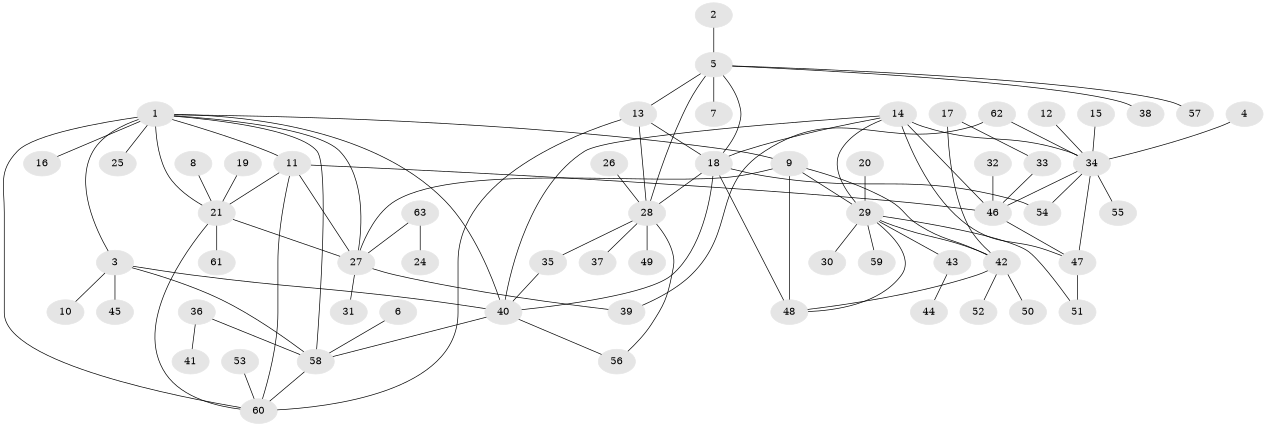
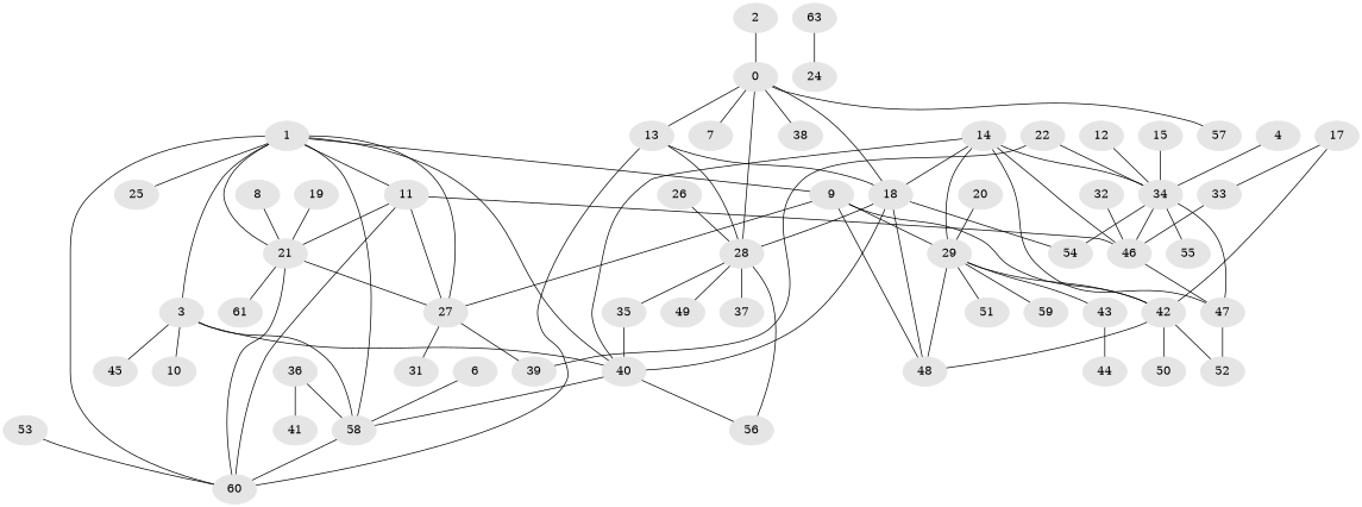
  graph {
    node [color=gray90 style=filled]
    edge [weight=1.0]
    1
    3
    9
    11
-   16
    21
    25
    27
    40
    58
    60
    10
    45
    29
    42
    48
    46
    61
    39
    31
    56
    2
-   5
+   5 [label=0]
    7
    13
    18
    28
    38
    57
    4
    34
    47
    54
    55
    35
    37
    49
    6
    8
-   30
    43
    51
    59
    50
    52
    12
    14
    15
    17
    33
    19
    20
-   22 [label=62]
+   22
    n54 [label=63]
    24
    26
    44
    32
    36
    41
    53
    1 -- 3 [weight=2.0]
    1 -- 9
    1 -- 11
-   1 -- 16
    1 -- 21
    1 -- 25
    1 -- 27
    1 -- 40
    1 -- 58
    1 -- 60
    3 -- 40 [weight=2.0]
    3 -- 58 [weight=2.0]
    3 -- 10
    3 -- 45
    9 -- 27
    9 -- 29 [weight=2.0]
    9 -- 42 [weight=2.0]
    9 -- 48 [weight=2.0]
    11 -- 21
    11 -- 27
    11 -- 60
    11 -- 46
    21 -- 27
    21 -- 60
    21 -- 61
    27 -- 39
    27 -- 31
    40 -- 58
    40 -- 56
    58 -- 60
    29 -- 42
    29 -- 48
-   29 -- 30
    29 -- 43
    29 -- 51
    29 -- 59
    42 -- 48
    42 -- 50
    42 -- 52
    46 -- 47
    2 -- 5
    5 -- 7
    5 -- 13
    5 -- 18
    5 -- 28 [weight=2.0]
    5 -- 38
    5 -- 57
    13 -- 60
    13 -- 18
    13 -- 28 [weight=2.0]
    18 -- 40
    18 -- 48
    18 -- 28 [weight=2.0]
    18 -- 54
    28 -- 56
    28 -- 35
    28 -- 37
    28 -- 49
    4 -- 34
    34 -- 46
    34 -- 47
    34 -- 54
    34 -- 55
-   47 -- 51
+   47 -- 52
    35 -- 40
    6 -- 58
    8 -- 21
    43 -- 44
    12 -- 34
    14 -- 40
    14 -- 29
    14 -- 46 [weight=2.0]
    14 -- 18
    14 -- 34 [weight=2.0]
    14 -- 47 [weight=2.0]
    15 -- 34
    17 -- 42
    17 -- 33
    33 -- 46
    19 -- 21
    20 -- 29
    22 -- 39
    22 -- 34
-   n54 -- 27
    n54 -- 24
    26 -- 28
    32 -- 46
    36 -- 58
    36 -- 41
    53 -- 60
  }
